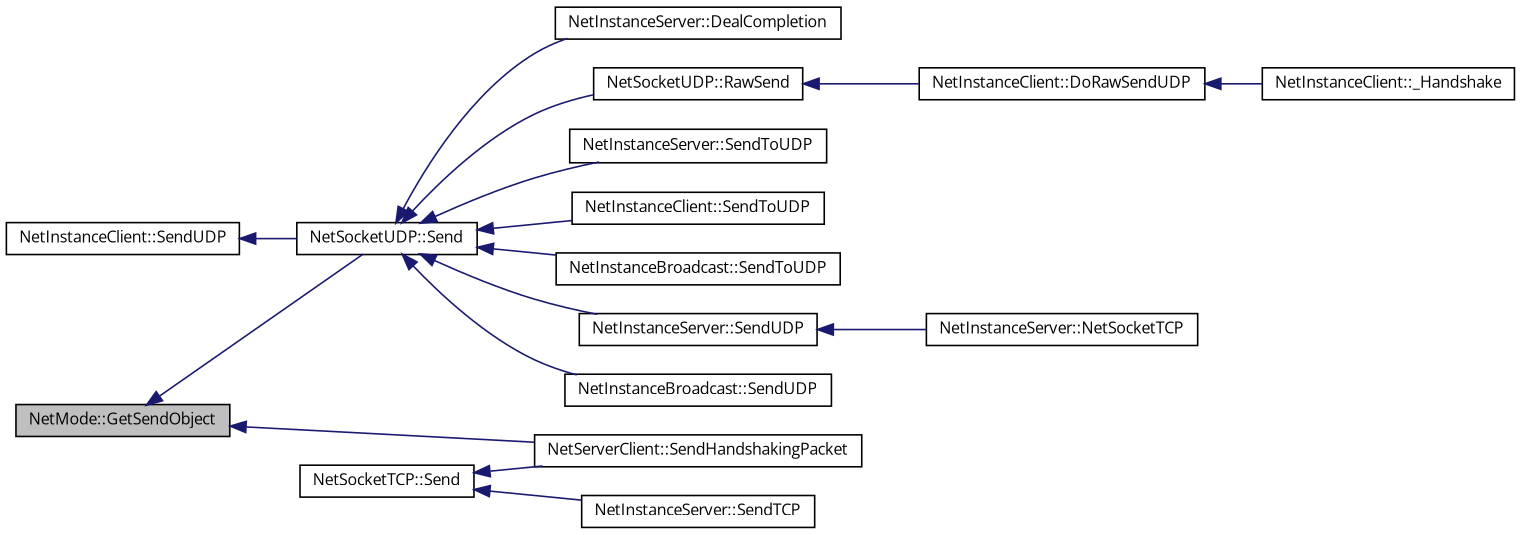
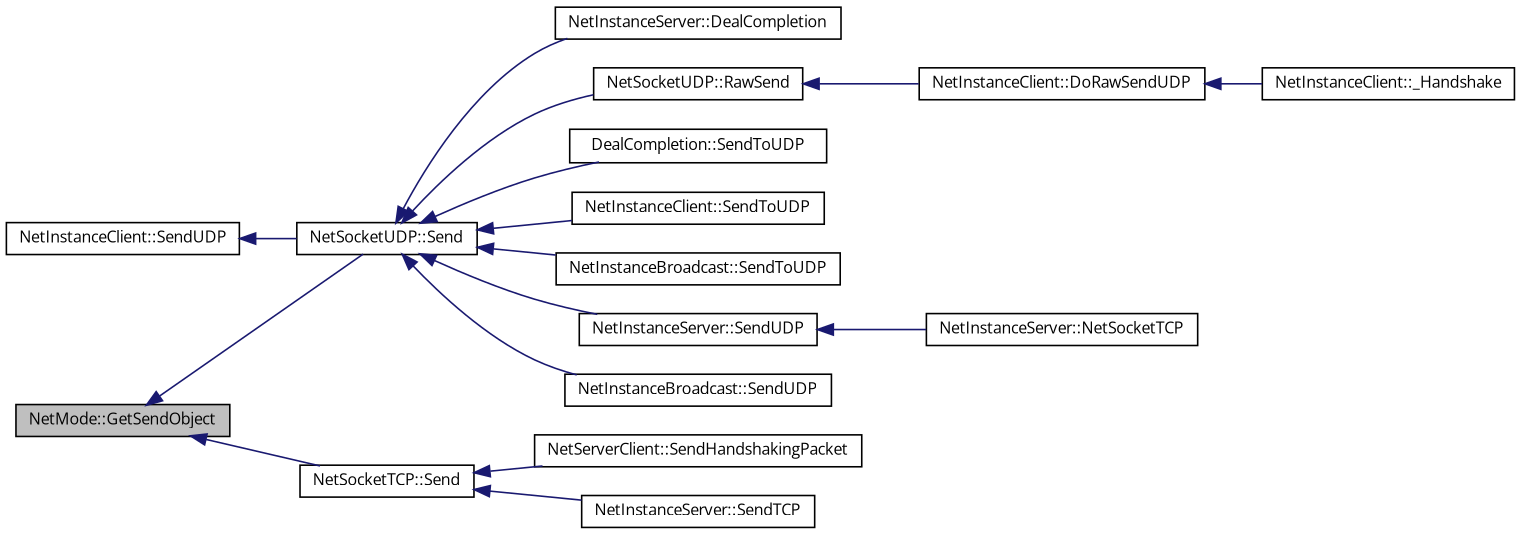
  digraph {
    fontname="Open Sans"
    rankdir=LR
    node [color=black fillcolor=white fontname="Open Sans" fontsize=10 shape=record style=filled]
    edge [color=midnightblue dir=back fontname="Open Sans" fontsize=10 labelfontname=FreeSans labelfontsize=10 style=solid]
    n1 [fillcolor=grey75 fontcolor=black height=0.2 label="NetMode::GetSendObject" width=0.4]
    n2 [height=0.2 label="NetSocketUDP::Send" width=0.4]
    n3 [height=0.2 label="NetSocketTCP::Send" width=0.4]
    n4 [height=0.2 label="NetInstanceServer::DealCompletion" width=0.4]
    n5 [height=0.2 label="NetSocketUDP::RawSend" width=0.4]
-   n6 [height=0.2 label="NetInstanceServer::SendToUDP" width=0.4]
+   n6 [height=0.2 label="DealCompletion::SendToUDP" width=0.4]
    n7 [height=0.2 label="NetInstanceClient::SendToUDP" width=0.4]
    n8 [height=0.2 label="NetInstanceBroadcast::SendToUDP" width=0.4]
    n9 [height=0.2 label="NetInstanceServer::SendUDP" width=0.4]
    n10 [height=0.2 label="NetInstanceBroadcast::SendUDP" width=0.4]
    n11 [height=0.2 label="NetServerClient::SendHandshakingPacket" width=0.4]
    n12 [height=0.2 label="NetInstanceServer::SendTCP" width=0.4]
    n13 [height=0.2 label="NetInstanceClient::DoRawSendUDP" width=0.4]
    n14 [height=0.2 label="NetInstanceServer::NetSocketTCP" width=0.4]
    n15 [height=0.2 label="NetInstanceClient::SendUDP" width=0.4]
    n16 [height=0.2 label="NetInstanceClient::_Handshake" width=0.4]
    n1 -> n2
-   n1 -> n11
+   n1 -> n3
    n2 -> n4
    n2 -> n5
    n2 -> n6
    n2 -> n7
    n2 -> n8
    n2 -> n9
    n2 -> n10
    n3 -> n11
    n3 -> n12
    n5 -> n13
    n9 -> n14
    n13 -> n16
    n15 -> n2
  }
